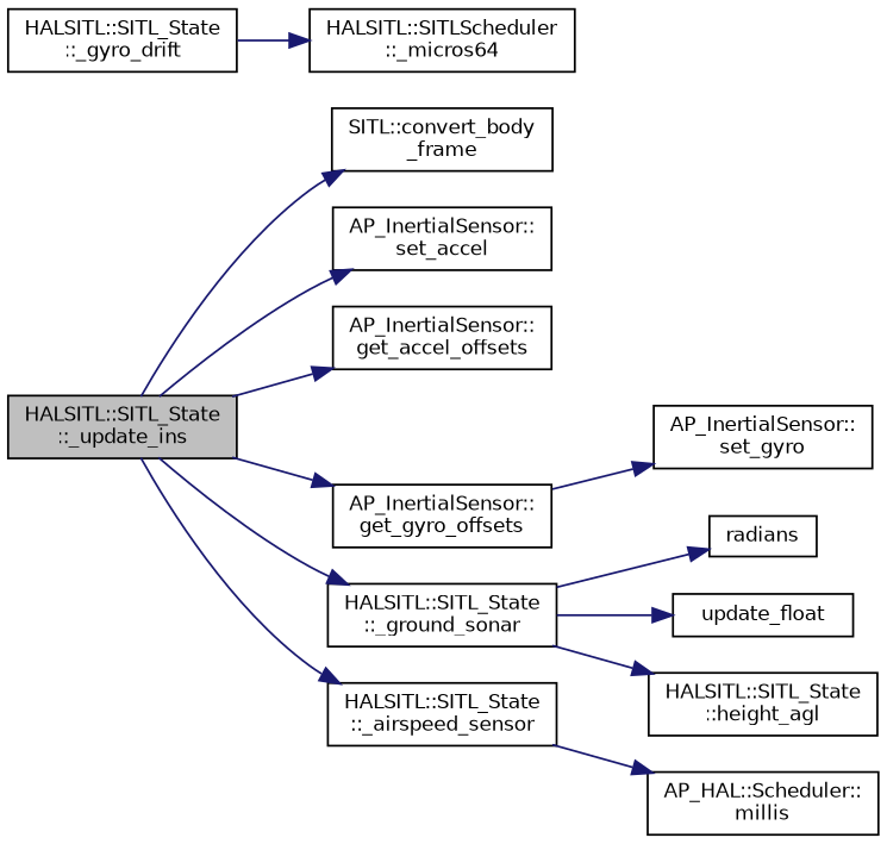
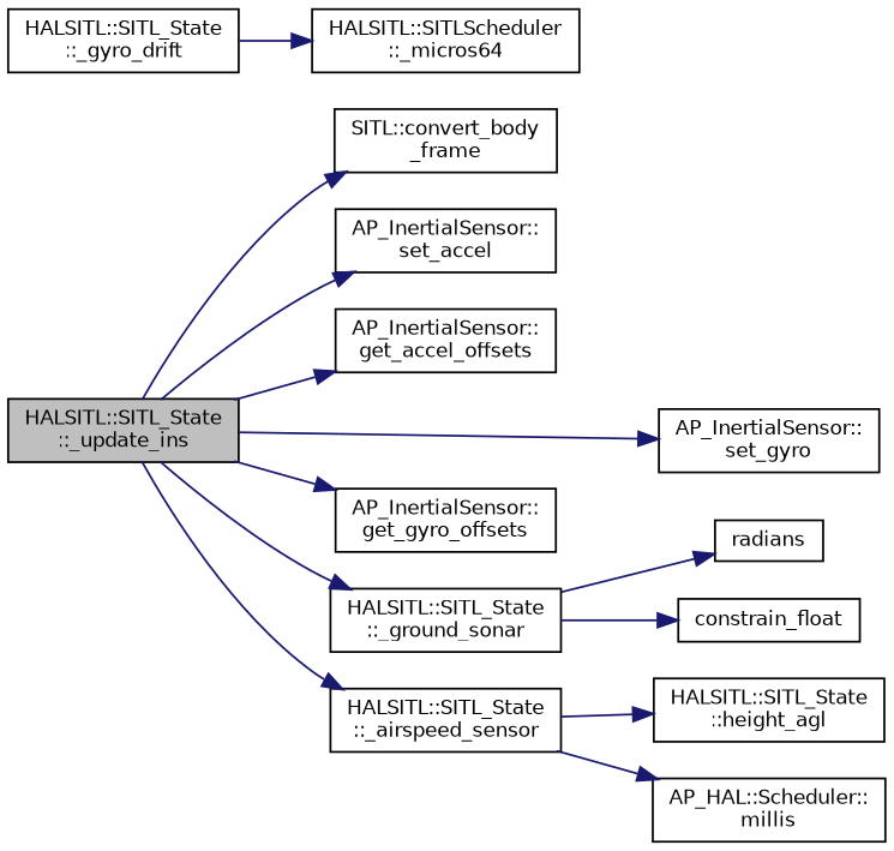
  digraph {
    rankdir=LR
    node [color=black fillcolor=white fontname=Helvetica fontsize=10 shape=record style=filled]
    edge [color=midnightblue fontname=Helvetica fontsize=10 labelfontname=Helvetica labelfontsize=10 style=solid]
    n1 [fillcolor=grey75 fontcolor=black height=0.2 label="HALSITL::SITL_State\l::_update_ins" width=0.4]
    n2 [height=0.2 label="SITL::convert_body\l_frame" width=0.4]
    n3 [height=0.2 label="AP_InertialSensor::\lset_accel" width=0.4]
    n4 [height=0.2 label="AP_InertialSensor::\lget_accel_offsets" width=0.4]
    n5 [height=0.2 label="AP_InertialSensor::\lset_gyro" width=0.4]
    n6 [height=0.2 label="AP_InertialSensor::\lget_gyro_offsets" width=0.4]
    n7 [height=0.2 label="HALSITL::SITL_State\l::_ground_sonar" width=0.4]
    n8 [height=0.2 label="HALSITL::SITL_State\l::_airspeed_sensor" width=0.4]
    n9 [height=0.2 label="HALSITL::SITL_State\l::_gyro_drift" width=0.4]
    n10 [height=0.2 label="HALSITL::SITLScheduler\l::_micros64" width=0.4]
    n11 [height=0.2 label="HALSITL::SITL_State\l::height_agl" width=0.4]
    n12 [height=0.2 label=radians width=0.4]
-   n13 [height=0.2 label=update_float width=0.4]
+   n13 [height=0.2 label=constrain_float width=0.4]
    n14 [height=0.2 label="AP_HAL::Scheduler::\lmillis" width=0.4]
    n1 -> n2
    n1 -> n3
    n1 -> n4
-   n6 -> n5
+   n1 -> n5
    n1 -> n6
    n1 -> n7
    n1 -> n8
-   n7 -> n11
+   n8 -> n11
    n7 -> n12
    n7 -> n13
    n8 -> n14
    n9 -> n10
  }
